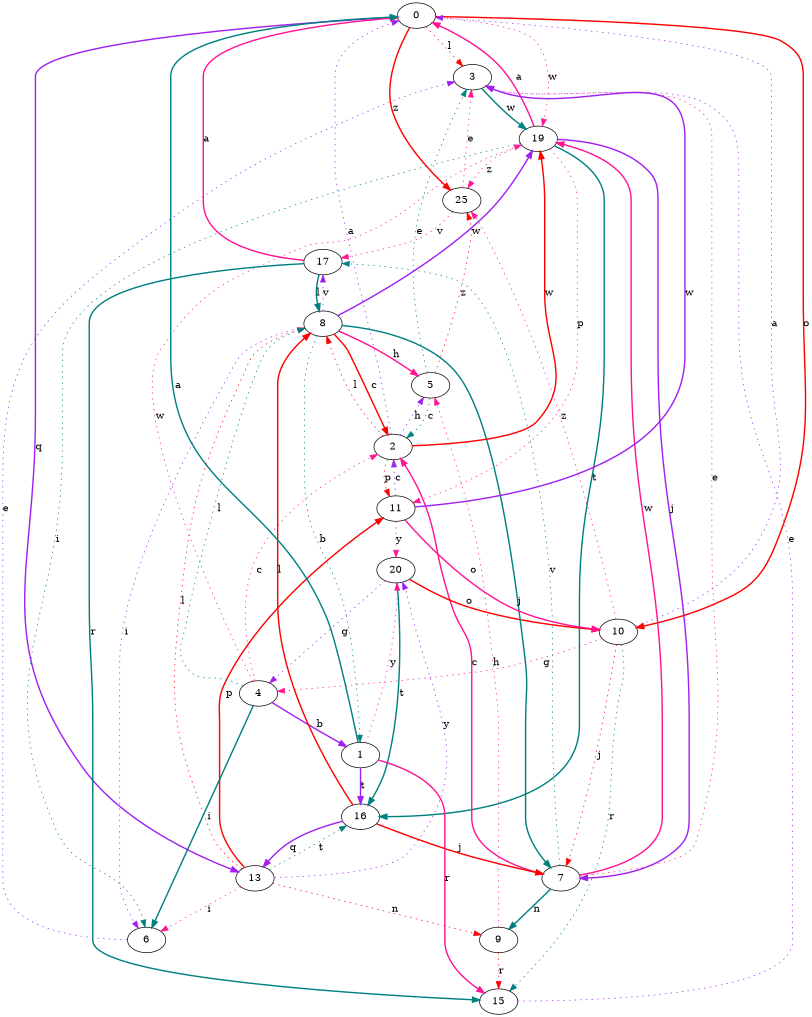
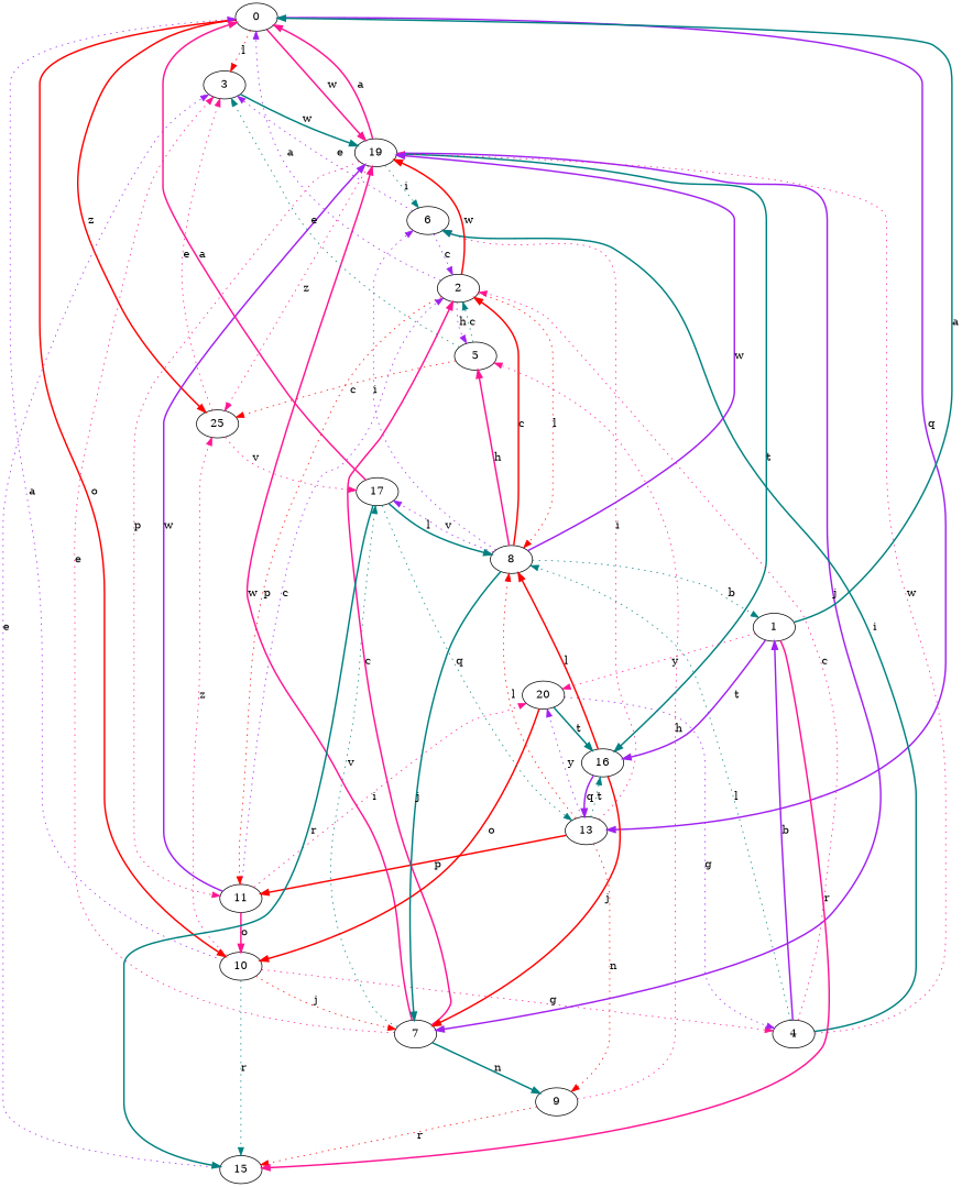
  strict digraph {
    edge [color=deeppink style=dotted]
    0
    3
    10
    13
    19
    25
    15
    4
    7
    16
    20
    8
    11
    6
    9
    17
    1
    2
    5
    0 -> 3 [color=red label=l]
    0 -> 10 [color=red label=o style=bold]
    0 -> 13 [color=purple label=q style=bold]
-   0 -> 19 [label=w]
+   0 -> 19 [label=w style=bold]
    0 -> 25 [color=red label=z style=bold]
    3 -> 19 [color=teal label=w style=bold]
    10 -> 0 [color=purple label=a]
    10 -> 25 [label=z]
    10 -> 15 [color=teal label=r]
    10 -> 4 [label=g]
    10 -> 7 [color=red label=j]
    13 -> 16 [color=teal label=t]
    13 -> 20 [color=purple label=y]
    13 -> 8 [color=red label=l]
    13 -> 11 [color=red label=p style=bold]
    13 -> 6 [label=i]
    13 -> 9 [color=red label=n]
    19 -> 0 [label=a style=bold]
    19 -> 25 [label=z]
    19 -> 7 [color=purple label=j style=bold]
    19 -> 16 [color=teal label=t style=bold]
    19 -> 11 [label=p]
    19 -> 6 [color=teal label=i]
    25 -> 3 [label=e]
    25 -> 17 [label=v]
    15 -> 3 [color=purple label=e]
    4 -> 19 [label=w]
    4 -> 8 [color=teal label=l]
    4 -> 6 [color=teal label=i style=bold]
    4 -> 1 [color=purple label=b style=bold]
    4 -> 2 [label=c]
    7 -> 3 [label=e]
    7 -> 19 [label=w style=bold]
    7 -> 9 [color=teal label=n style=bold]
    7 -> 17 [color=teal label=v]
    7 -> 2 [label=c style=bold]
    16 -> 13 [color=purple label=q style=bold]
    16 -> 7 [color=red label=j style=bold]
    16 -> 8 [color=red label=l style=bold]
    20 -> 10 [color=red label=o style=bold]
    20 -> 4 [color=purple label=g]
    20 -> 16 [color=teal label=t style=bold]
    8 -> 19 [color=purple label=w style=bold]
    8 -> 7 [color=teal label=j style=bold]
    8 -> 6 [color=purple label=i]
    8 -> 17 [color=purple label=v]
    8 -> 1 [color=teal label=b]
    8 -> 2 [color=red label=c style=bold]
    8 -> 5 [label=h style=bold]
    11 -> 10 [label=o style=bold]
-   11 -> 3 [color=purple label=w style=bold]
-   11 -> 20 [label=y]
+   11 -> 19 [color=purple label=w style=bold]
+   11 -> 20 [label=i]
    11 -> 2 [color=purple label=c]
    6 -> 3 [color=purple label=e]
+   6 -> 2 [color=purple label=c]
    9 -> 15 [color=red label=r]
    9 -> 5 [label=h]
    17 -> 0 [label=a style=bold]
+   17 -> 13 [color=teal label=q]
    17 -> 15 [color=teal label=r style=bold]
    17 -> 8 [color=teal label=l style=bold]
    1 -> 0 [color=teal label=a style=bold]
    1 -> 15 [label=r style=bold]
    1 -> 16 [color=purple label=t style=bold]
    1 -> 20 [label=y]
    2 -> 0 [color=purple label=a]
    2 -> 19 [color=red label=w style=bold]
    2 -> 8 [color=red label=l]
    2 -> 11 [color=red label=p]
    2 -> 5 [color=purple label=h]
    5 -> 3 [color=teal label=e]
-   5 -> 25 [color=red label=z]
+   5 -> 25 [color=red label=c]
    5 -> 2 [color=teal label=c]
  }
